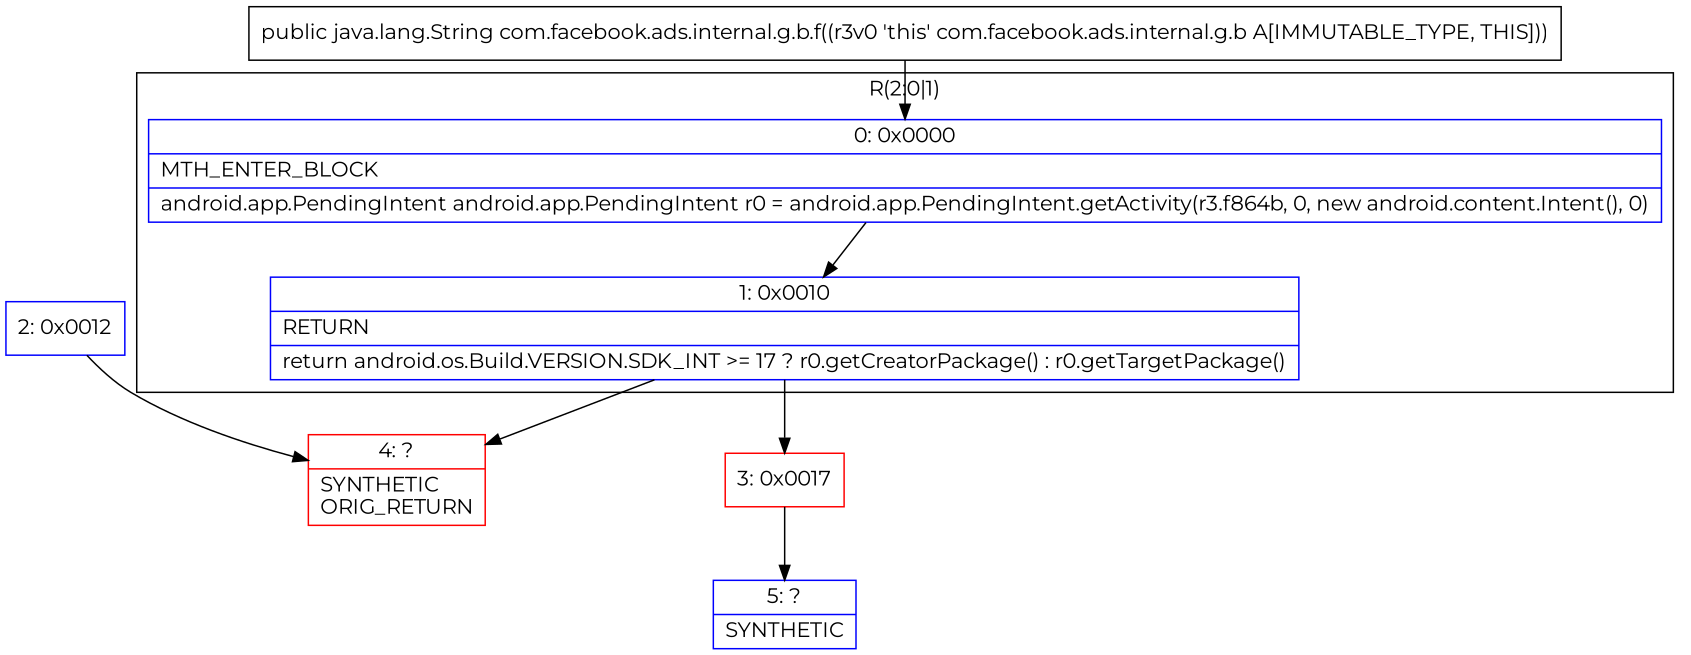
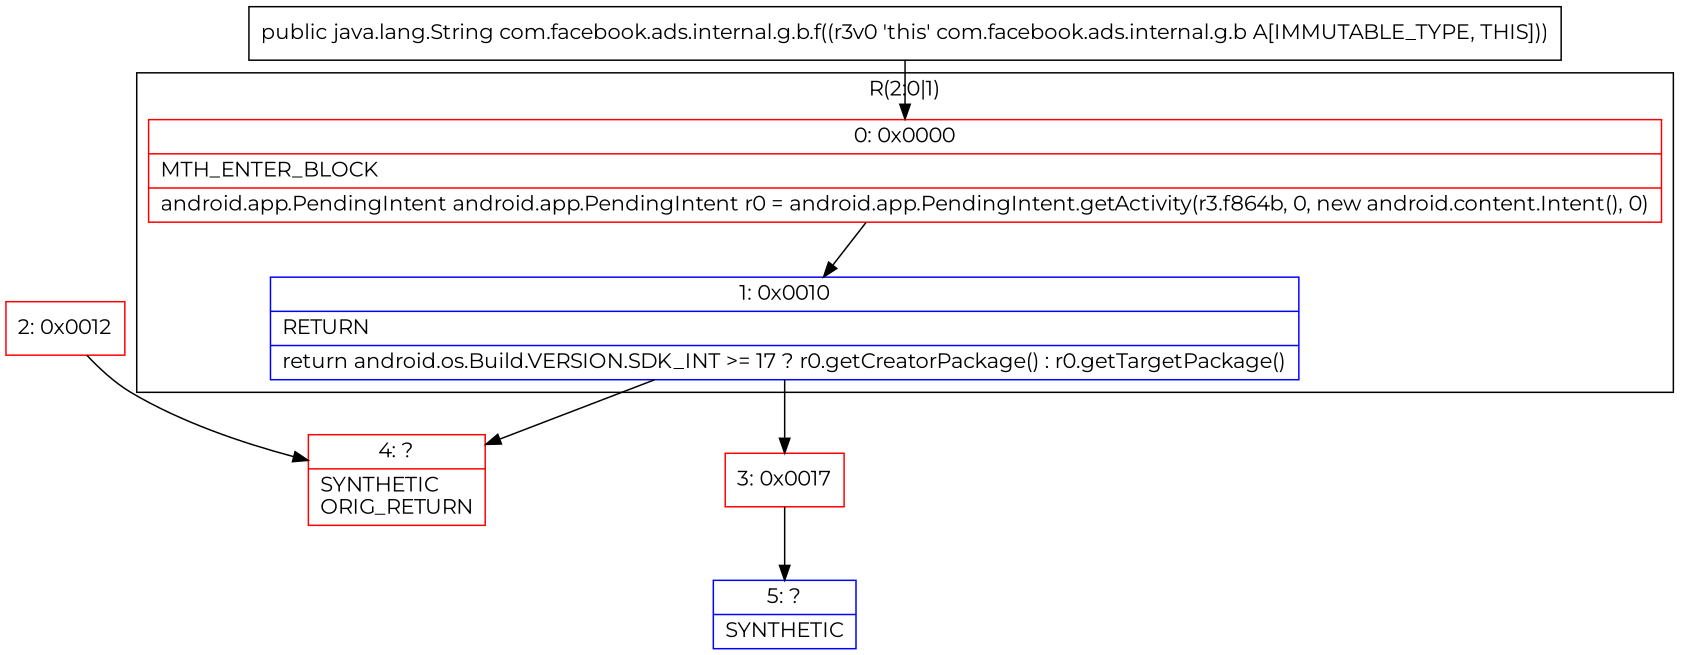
  digraph {
    fontname=Montserrat
    node [color=blue fontname=Montserrat shape=record]
    edge [fontname=Montserrat]
-   n1 [label="{0\:\ 0x0000|MTH_ENTER_BLOCK\l|android.app.PendingIntent android.app.PendingIntent r0 = android.app.PendingIntent.getActivity(r3.f864b, 0, new android.content.Intent(), 0)\l}"]
+   n1 [color=red label="{0\:\ 0x0000|MTH_ENTER_BLOCK\l|android.app.PendingIntent android.app.PendingIntent r0 = android.app.PendingIntent.getActivity(r3.f864b, 0, new android.content.Intent(), 0)\l}"]
    n2 [label="{1\:\ 0x0010|RETURN\l|return android.os.Build.VERSION.SDK_INT \>= 17 ? r0.getCreatorPackage() : r0.getTargetPackage()\l}"]
    n3 [color=red label="{3\:\ 0x0017}"]
    n4 [color=red label="{4\:\ ?|SYNTHETIC\lORIG_RETURN\l}"]
-   n5 [label="{2\:\ 0x0012}"]
+   n5 [color=red label="{2\:\ 0x0012}"]
    n6 [label="{5\:\ ?|SYNTHETIC\l}"]
    n7 [label="{public java.lang.String com.facebook.ads.internal.g.b.f((r3v0 'this' com.facebook.ads.internal.g.b A[IMMUTABLE_TYPE, THIS])) }" color=""]
    subgraph cluster_1 {
      label="R(2:0|1)"
      n1
      n2
    }
    n1 -> n2
    n2 -> n3
    n2 -> n4
    n3 -> n6
    n5 -> n4
    n7 -> n1
  }
